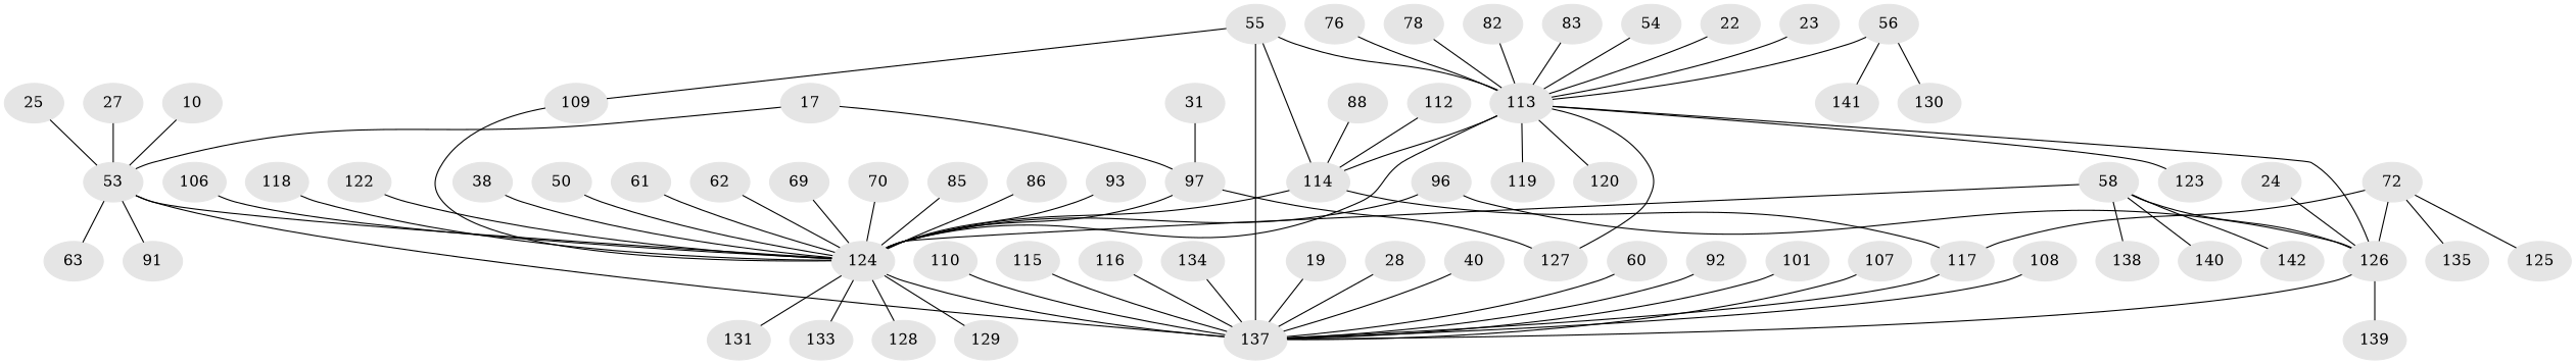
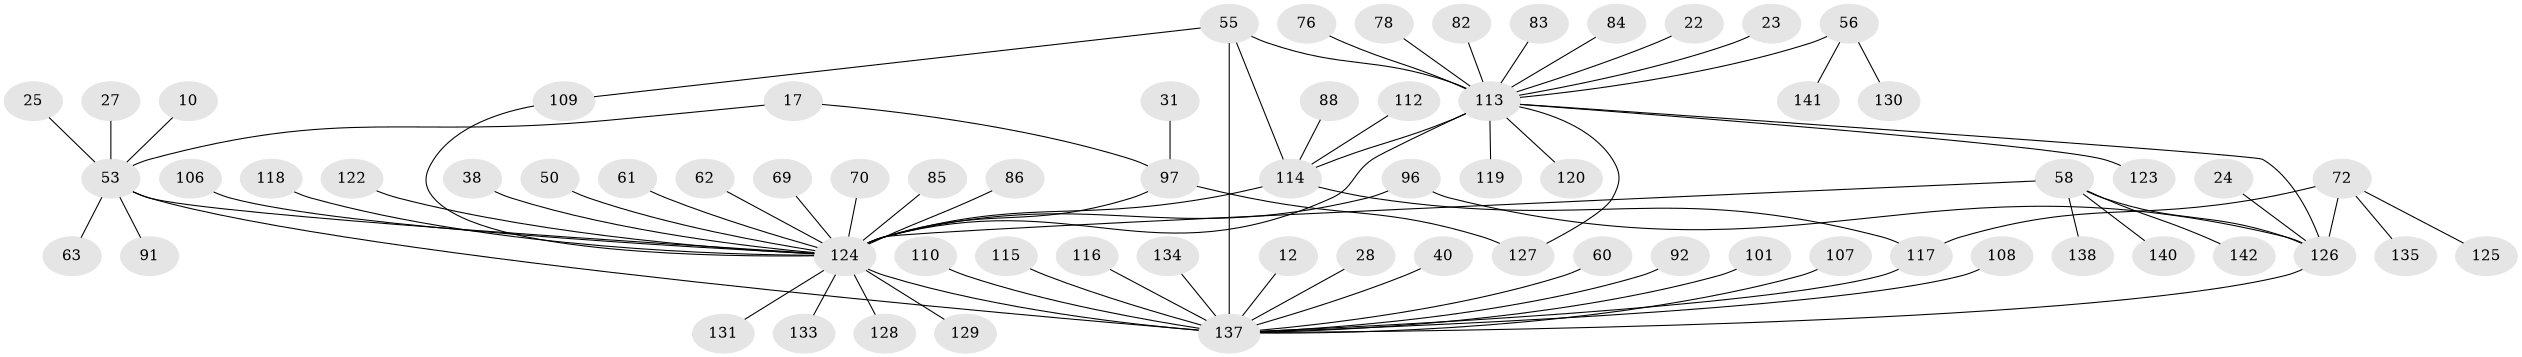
  graph {
    node [color=gray90 style=filled]
    53 [super="+5"]
    137 [super="+68+20+47+104"]
    124 [super="+30+10+6+95"]
    63
    91
    n6 [label=10]
    17
    97 [super="+44+74"]
    127
-   19
+   19 [label=12]
    113 [super="+99+111+66"]
    126 [super="+102+35+65+121+21"]
    114 [super="+98+87"]
    119
    120 [super="+57"]
    123 [super="+89"]
    22
    23
-   139 [super="+132"]
    24
    25
    27
    28
    31
    128 [super="+3"]
    129 [super="+79"]
    131
    133 [super="+81"]
    38
    40
    n31 [label=50]
    55 [super="+37"]
    109 [super="+105"]
    117 [super="+71+77"]
    56 [super="+41"]
    130
    141
    58 [super="+4+51"]
    138 [super="+100"]
    140
    142 [super="+136"]
    60
    61
    62
    69 [super="+59"]
    70
    72 [super="+67"]
    125
    135
    76
    78
    82 [super="+80"]
    83
-   84 [label=54]
+   84
    85
    86
    88
    92
-   93
    96 [super="+15+94"]
    101
    106
    107 [super="+49"]
    108
    110
    112
    115
    116
    118
    122
    134
    53 -- 137 [weight=3]
    53 -- 124 [weight=3]
    53 -- 63
    53 -- 91
    124 -- 137 [weight=5]
    124 -- 128
    124 -- 129
    124 -- 131
    124 -- 133
    n6 -- 53
    17 -- 53
    17 -- 97
    97 -- 124 [weight=2]
    97 -- 127
    19 -- 137
    113 -- 124 [weight=7]
    113 -- 127
    113 -- 126
    113 -- 114
    113 -- 119
    113 -- 120
    113 -- 123
    126 -- 137
-   126 -- 139
    114 -- 124
    114 -- 117
    22 -- 113
    23 -- 113
    24 -- 126
    25 -- 53
    27 -- 53
    28 -- 137
    31 -- 97
    38 -- 124
    40 -- 137
    n31 -- 124
    55 -- 137 [weight=3]
    55 -- 113
    55 -- 114 [weight=2]
    55 -- 109
    109 -- 124
    117 -- 137
    56 -- 113 [weight=2]
    56 -- 130
    56 -- 141
    58 -- 124 [weight=2]
    58 -- 126
    58 -- 138
    58 -- 140
    58 -- 142
    60 -- 137
    61 -- 124
    62 -- 124
    69 -- 124
    70 -- 124
    72 -- 126 [weight=3]
    72 -- 117
    72 -- 125
    72 -- 135
    76 -- 113
    78 -- 113
    82 -- 113
    83 -- 113
    84 -- 113
    85 -- 124
    86 -- 124
    88 -- 114
    92 -- 137
-   93 -- 124
    96 -- 124
    96 -- 126
    101 -- 137
    106 -- 124
    107 -- 137
    108 -- 137
    110 -- 137
    112 -- 114
    115 -- 137
    116 -- 137
    118 -- 124
    122 -- 124
    134 -- 137
  }
